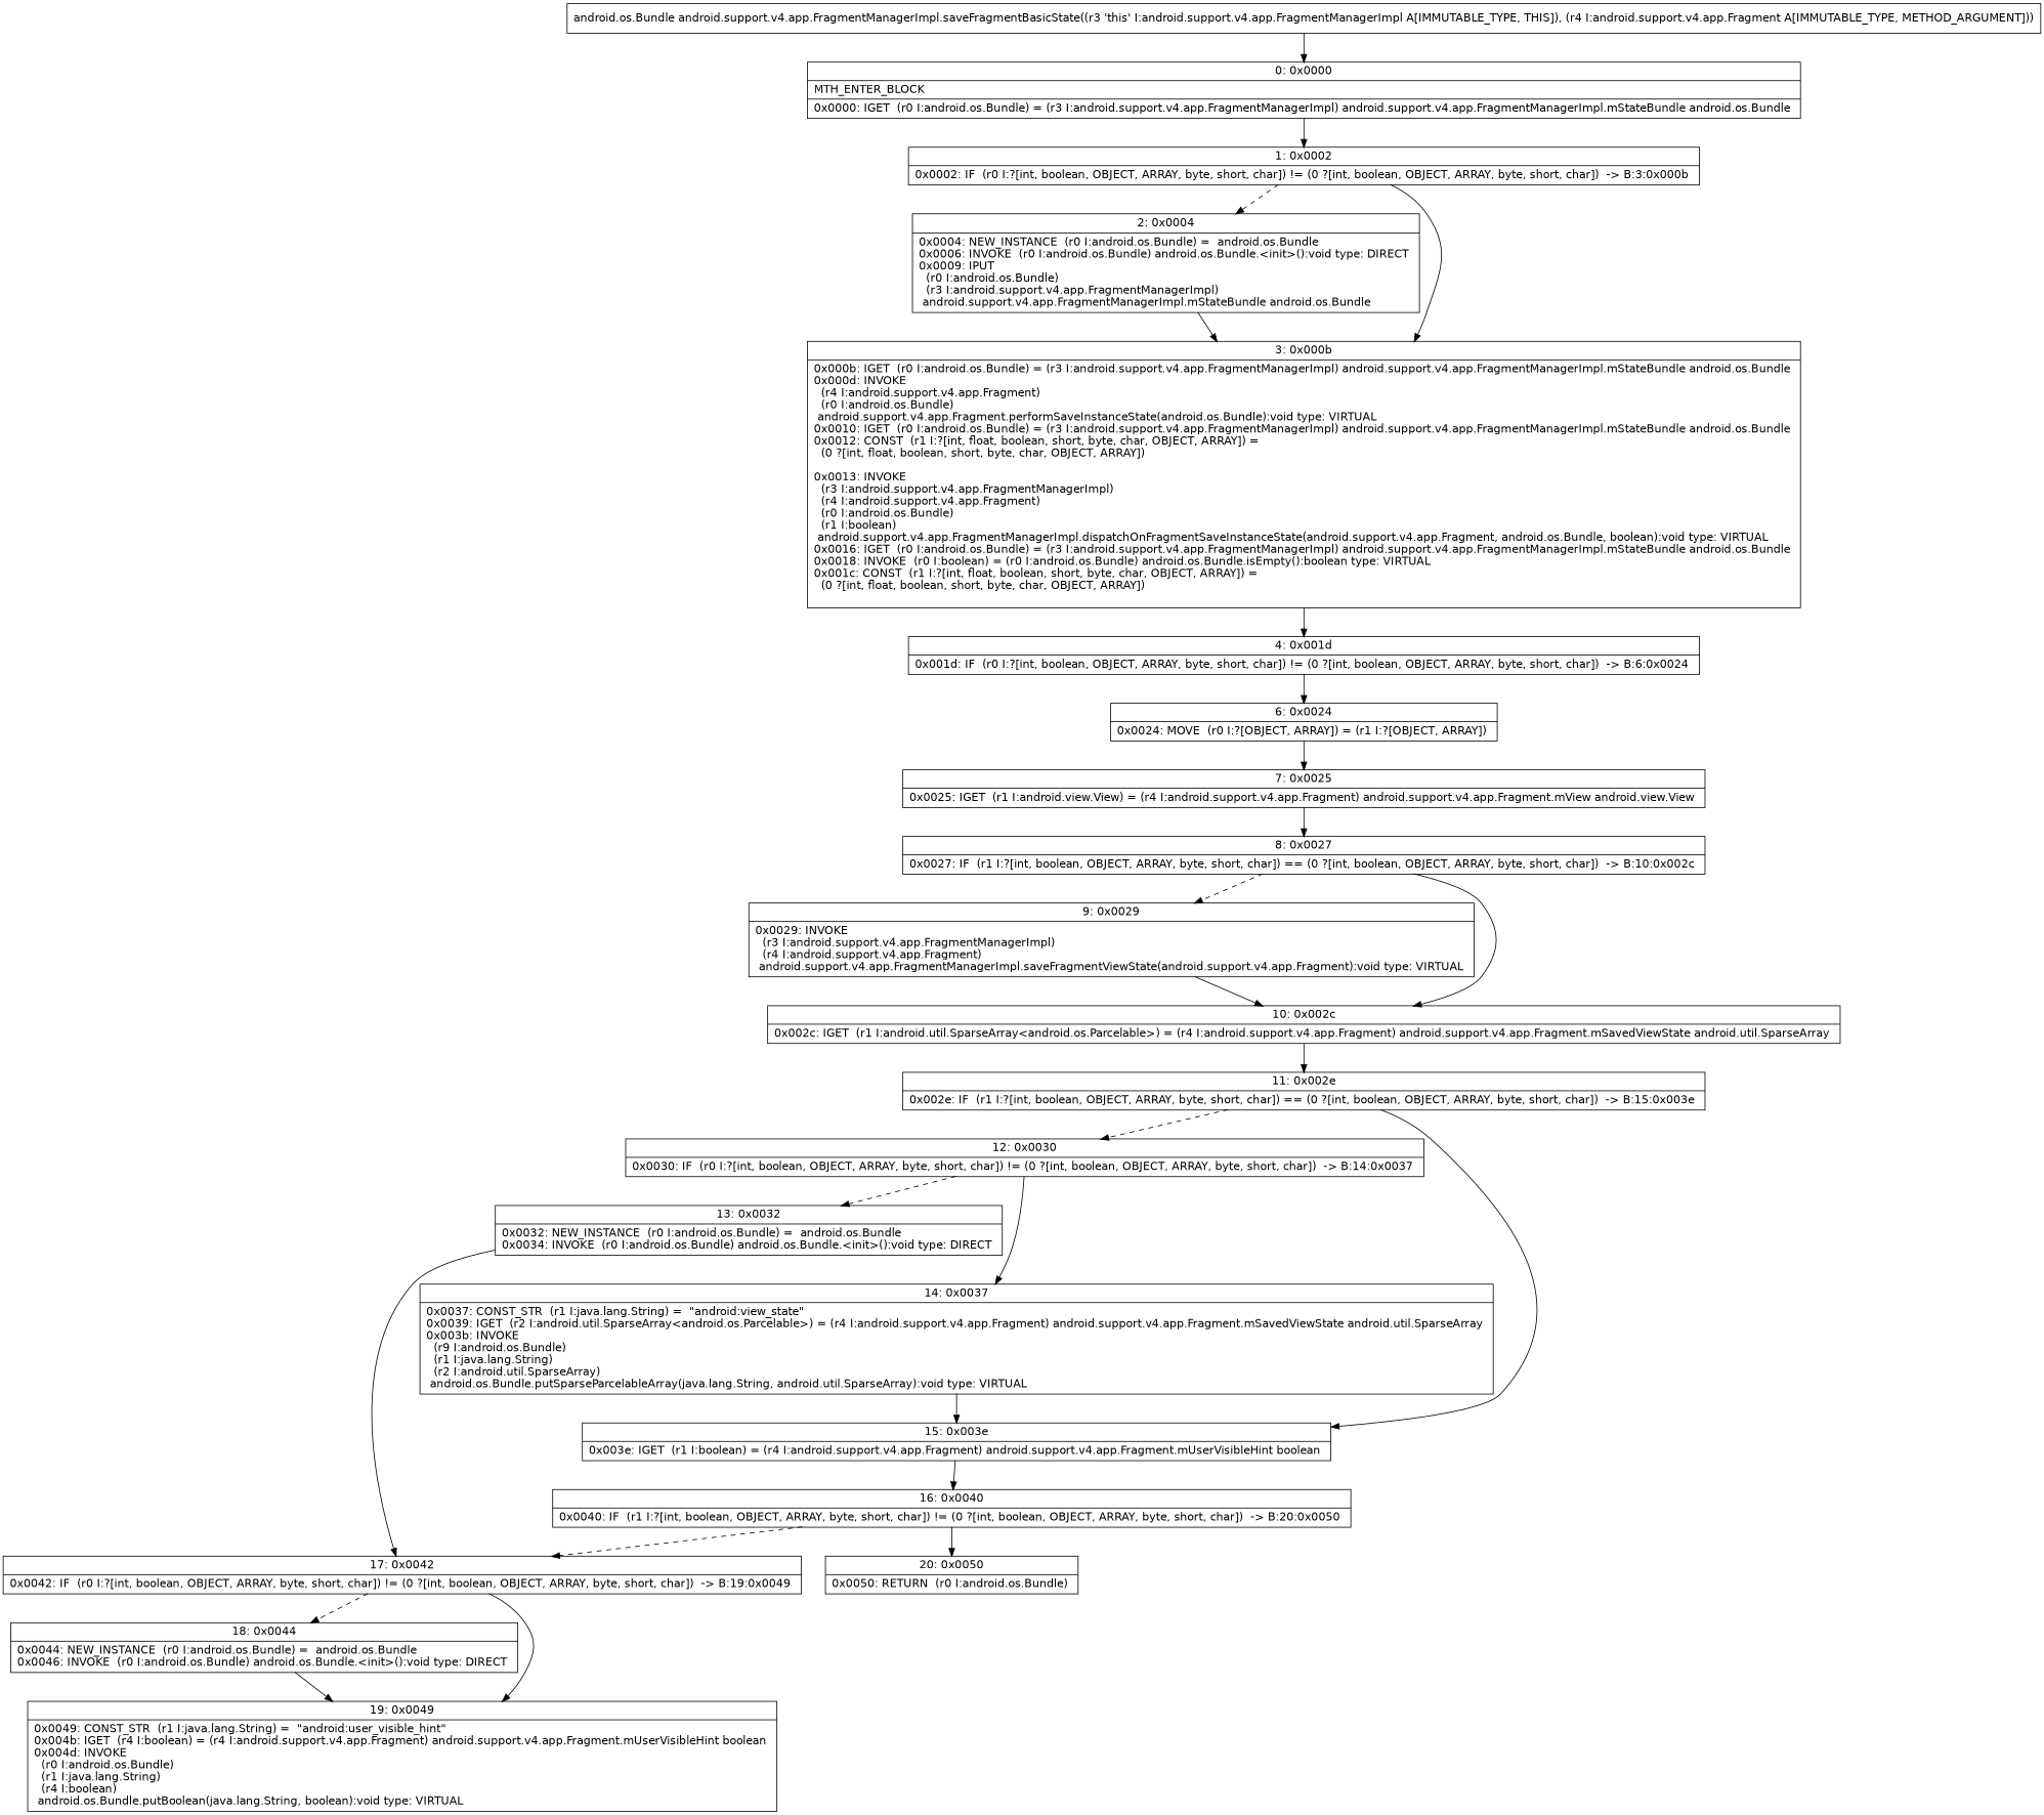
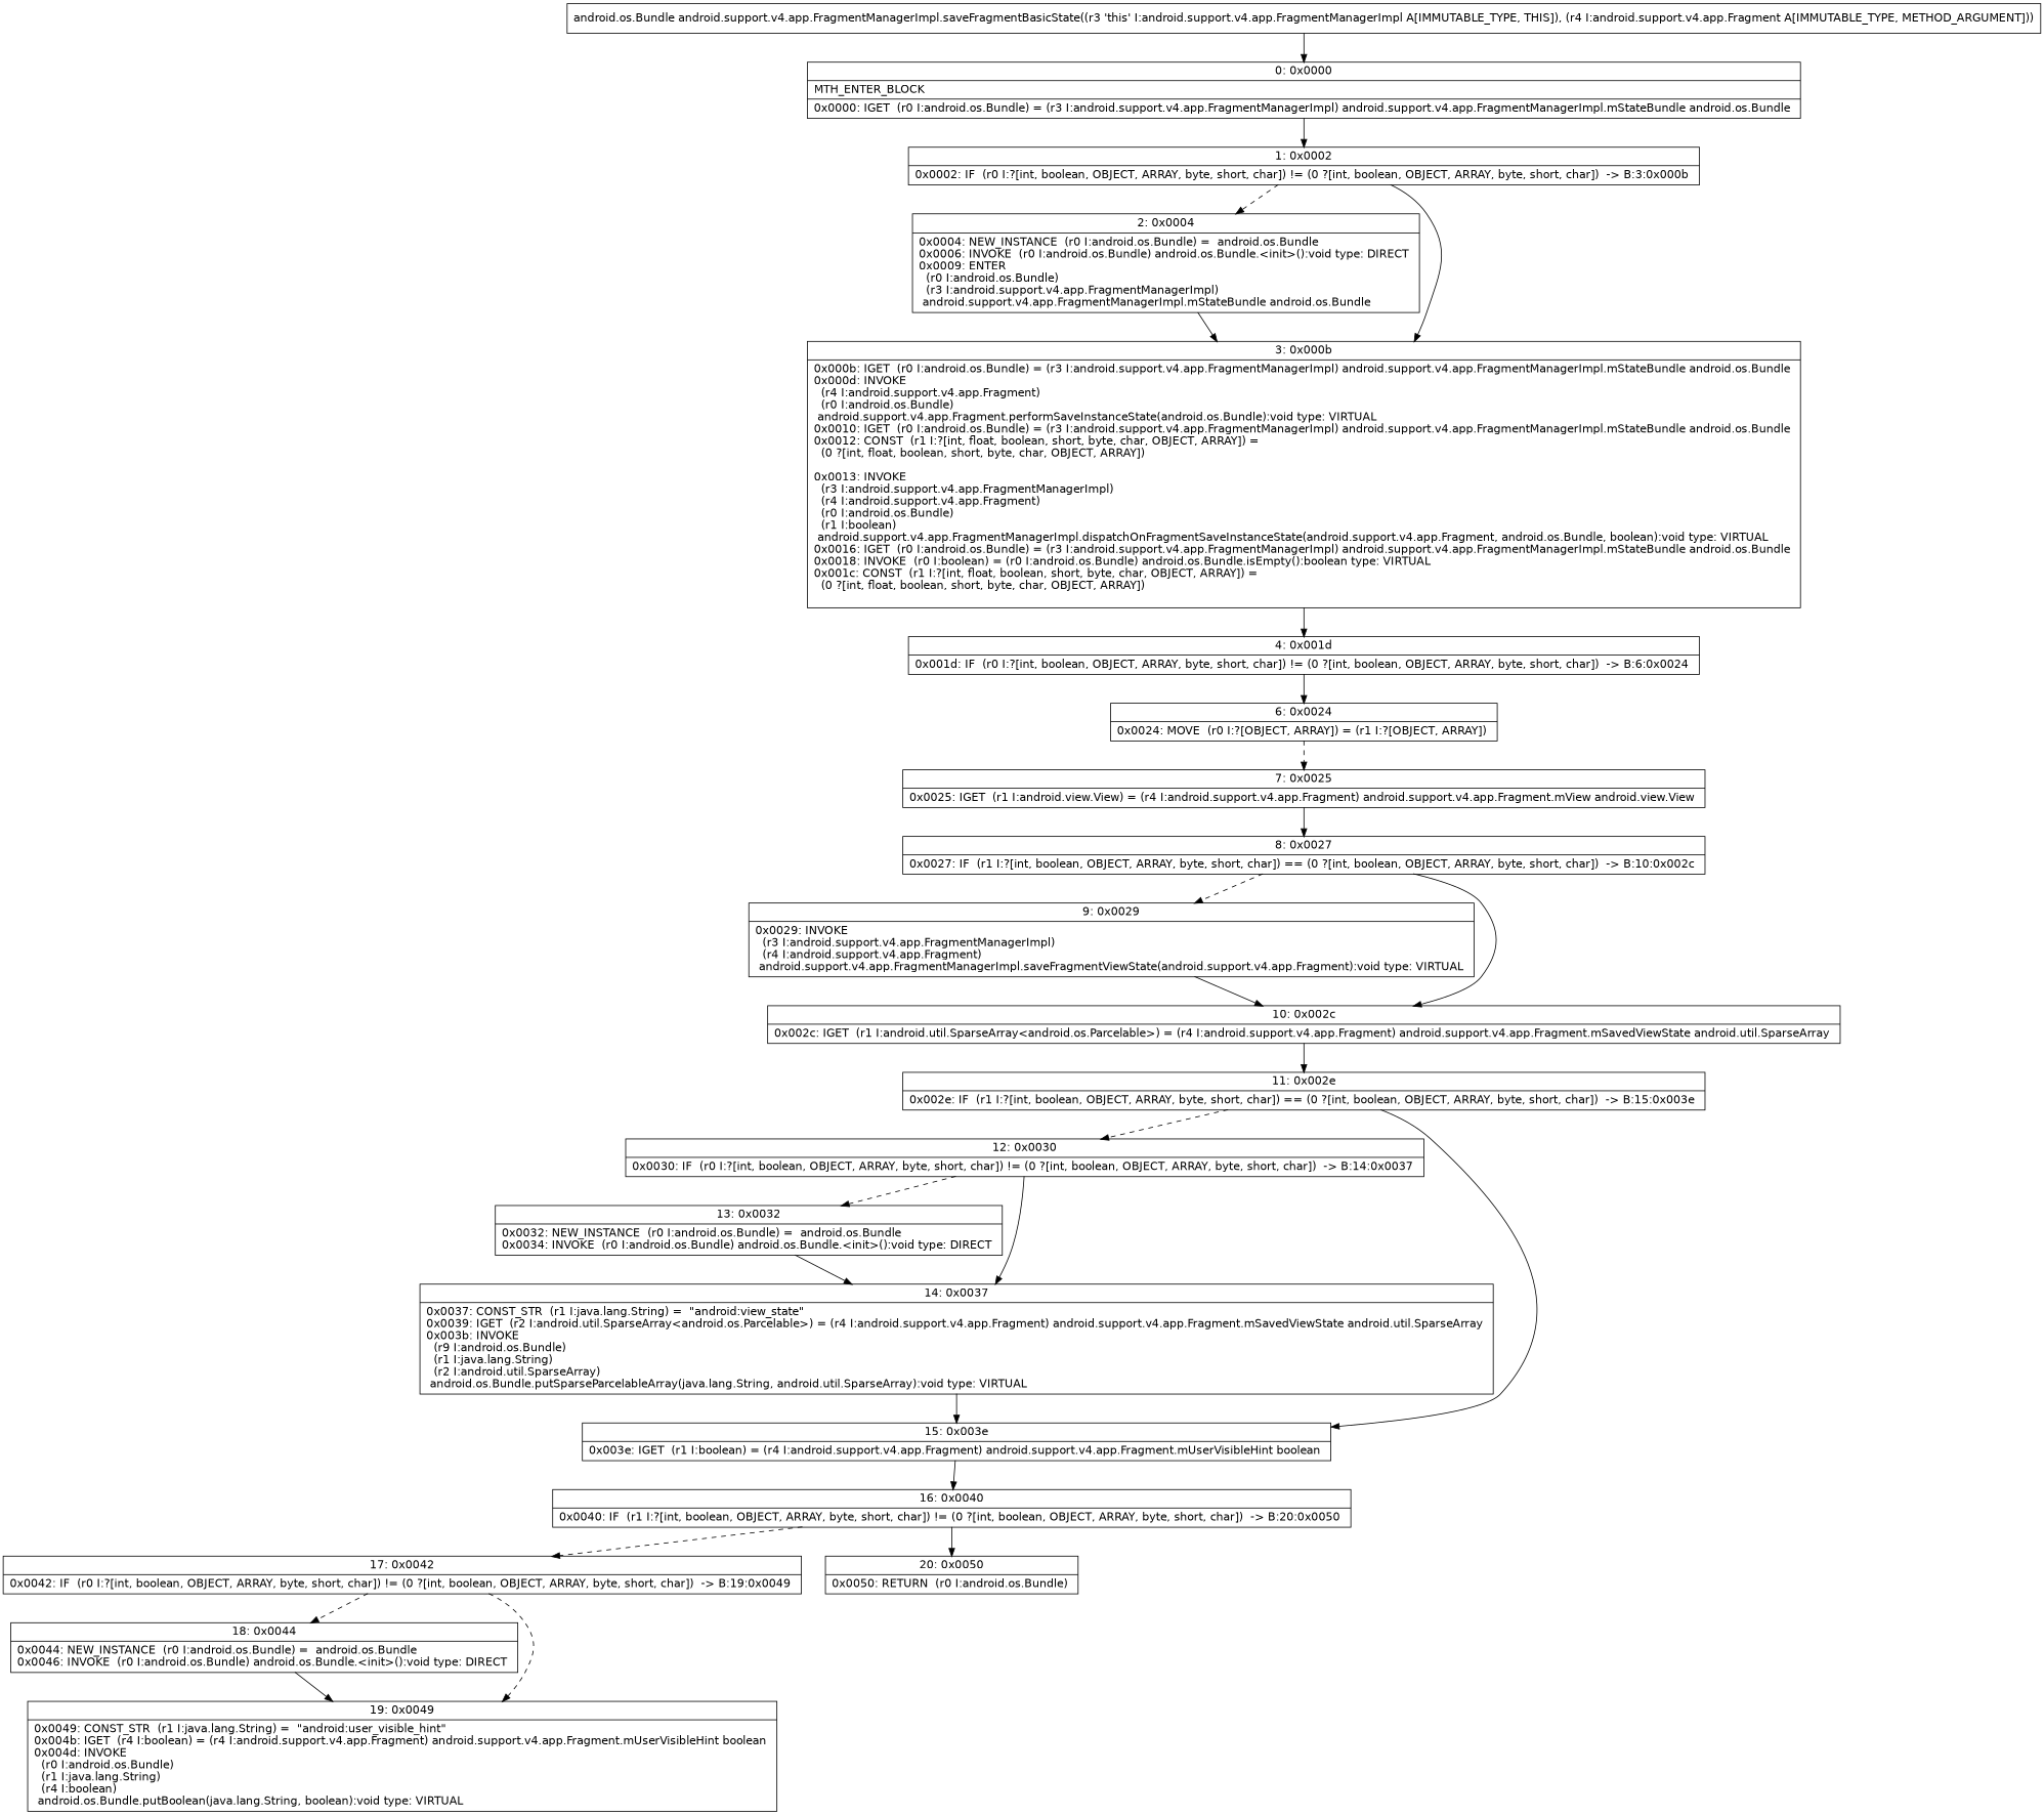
  digraph {
    fontname="DejaVu Sans"
    node [fontname="DejaVu Sans" shape=record]
    edge [fontname="DejaVu Sans"]
    n1 [label="{0\:\ 0x0000|MTH_ENTER_BLOCK\l|0x0000: IGET  (r0 I:android.os.Bundle) = (r3 I:android.support.v4.app.FragmentManagerImpl) android.support.v4.app.FragmentManagerImpl.mStateBundle android.os.Bundle \l}"]
    n2 [label="{1\:\ 0x0002|0x0002: IF  (r0 I:?[int, boolean, OBJECT, ARRAY, byte, short, char]) != (0 ?[int, boolean, OBJECT, ARRAY, byte, short, char])  \-\> B:3:0x000b \l}"]
-   n3 [label="{2\:\ 0x0004|0x0004: NEW_INSTANCE  (r0 I:android.os.Bundle) =  android.os.Bundle \l0x0006: INVOKE  (r0 I:android.os.Bundle) android.os.Bundle.\<init\>():void type: DIRECT \l0x0009: IPUT  \l  (r0 I:android.os.Bundle)\l  (r3 I:android.support.v4.app.FragmentManagerImpl)\l android.support.v4.app.FragmentManagerImpl.mStateBundle android.os.Bundle \l}"]
+   n3 [label="{2\:\ 0x0004|0x0004: NEW_INSTANCE  (r0 I:android.os.Bundle) =  android.os.Bundle \l0x0006: INVOKE  (r0 I:android.os.Bundle) android.os.Bundle.\<init\>():void type: DIRECT \l0x0009: ENTER  \l  (r0 I:android.os.Bundle)\l  (r3 I:android.support.v4.app.FragmentManagerImpl)\l android.support.v4.app.FragmentManagerImpl.mStateBundle android.os.Bundle \l}"]
    n4 [label="{3\:\ 0x000b|0x000b: IGET  (r0 I:android.os.Bundle) = (r3 I:android.support.v4.app.FragmentManagerImpl) android.support.v4.app.FragmentManagerImpl.mStateBundle android.os.Bundle \l0x000d: INVOKE  \l  (r4 I:android.support.v4.app.Fragment)\l  (r0 I:android.os.Bundle)\l android.support.v4.app.Fragment.performSaveInstanceState(android.os.Bundle):void type: VIRTUAL \l0x0010: IGET  (r0 I:android.os.Bundle) = (r3 I:android.support.v4.app.FragmentManagerImpl) android.support.v4.app.FragmentManagerImpl.mStateBundle android.os.Bundle \l0x0012: CONST  (r1 I:?[int, float, boolean, short, byte, char, OBJECT, ARRAY]) = \l  (0 ?[int, float, boolean, short, byte, char, OBJECT, ARRAY])\l \l0x0013: INVOKE  \l  (r3 I:android.support.v4.app.FragmentManagerImpl)\l  (r4 I:android.support.v4.app.Fragment)\l  (r0 I:android.os.Bundle)\l  (r1 I:boolean)\l android.support.v4.app.FragmentManagerImpl.dispatchOnFragmentSaveInstanceState(android.support.v4.app.Fragment, android.os.Bundle, boolean):void type: VIRTUAL \l0x0016: IGET  (r0 I:android.os.Bundle) = (r3 I:android.support.v4.app.FragmentManagerImpl) android.support.v4.app.FragmentManagerImpl.mStateBundle android.os.Bundle \l0x0018: INVOKE  (r0 I:boolean) = (r0 I:android.os.Bundle) android.os.Bundle.isEmpty():boolean type: VIRTUAL \l0x001c: CONST  (r1 I:?[int, float, boolean, short, byte, char, OBJECT, ARRAY]) = \l  (0 ?[int, float, boolean, short, byte, char, OBJECT, ARRAY])\l \l}"]
    n5 [label="{4\:\ 0x001d|0x001d: IF  (r0 I:?[int, boolean, OBJECT, ARRAY, byte, short, char]) != (0 ?[int, boolean, OBJECT, ARRAY, byte, short, char])  \-\> B:6:0x0024 \l}"]
    n6 [label="{6\:\ 0x0024|0x0024: MOVE  (r0 I:?[OBJECT, ARRAY]) = (r1 I:?[OBJECT, ARRAY]) \l}"]
    n7 [label="{7\:\ 0x0025|0x0025: IGET  (r1 I:android.view.View) = (r4 I:android.support.v4.app.Fragment) android.support.v4.app.Fragment.mView android.view.View \l}"]
    n8 [label="{8\:\ 0x0027|0x0027: IF  (r1 I:?[int, boolean, OBJECT, ARRAY, byte, short, char]) == (0 ?[int, boolean, OBJECT, ARRAY, byte, short, char])  \-\> B:10:0x002c \l}"]
    n9 [label="{9\:\ 0x0029|0x0029: INVOKE  \l  (r3 I:android.support.v4.app.FragmentManagerImpl)\l  (r4 I:android.support.v4.app.Fragment)\l android.support.v4.app.FragmentManagerImpl.saveFragmentViewState(android.support.v4.app.Fragment):void type: VIRTUAL \l}"]
    n10 [label="{10\:\ 0x002c|0x002c: IGET  (r1 I:android.util.SparseArray\<android.os.Parcelable\>) = (r4 I:android.support.v4.app.Fragment) android.support.v4.app.Fragment.mSavedViewState android.util.SparseArray \l}"]
    n11 [label="{11\:\ 0x002e|0x002e: IF  (r1 I:?[int, boolean, OBJECT, ARRAY, byte, short, char]) == (0 ?[int, boolean, OBJECT, ARRAY, byte, short, char])  \-\> B:15:0x003e \l}"]
    n12 [label="{12\:\ 0x0030|0x0030: IF  (r0 I:?[int, boolean, OBJECT, ARRAY, byte, short, char]) != (0 ?[int, boolean, OBJECT, ARRAY, byte, short, char])  \-\> B:14:0x0037 \l}"]
    n13 [label="{15\:\ 0x003e|0x003e: IGET  (r1 I:boolean) = (r4 I:android.support.v4.app.Fragment) android.support.v4.app.Fragment.mUserVisibleHint boolean \l}"]
    n14 [label="{13\:\ 0x0032|0x0032: NEW_INSTANCE  (r0 I:android.os.Bundle) =  android.os.Bundle \l0x0034: INVOKE  (r0 I:android.os.Bundle) android.os.Bundle.\<init\>():void type: DIRECT \l}"]
    n15 [label="{14\:\ 0x0037|0x0037: CONST_STR  (r1 I:java.lang.String) =  \"android:view_state\" \l0x0039: IGET  (r2 I:android.util.SparseArray\<android.os.Parcelable\>) = (r4 I:android.support.v4.app.Fragment) android.support.v4.app.Fragment.mSavedViewState android.util.SparseArray \l0x003b: INVOKE  \l  (r9 I:android.os.Bundle)\l  (r1 I:java.lang.String)\l  (r2 I:android.util.SparseArray)\l android.os.Bundle.putSparseParcelableArray(java.lang.String, android.util.SparseArray):void type: VIRTUAL \l}"]
    n16 [label="{16\:\ 0x0040|0x0040: IF  (r1 I:?[int, boolean, OBJECT, ARRAY, byte, short, char]) != (0 ?[int, boolean, OBJECT, ARRAY, byte, short, char])  \-\> B:20:0x0050 \l}"]
    n17 [label="{17\:\ 0x0042|0x0042: IF  (r0 I:?[int, boolean, OBJECT, ARRAY, byte, short, char]) != (0 ?[int, boolean, OBJECT, ARRAY, byte, short, char])  \-\> B:19:0x0049 \l}"]
    n18 [label="{20\:\ 0x0050|0x0050: RETURN  (r0 I:android.os.Bundle) \l}"]
    n19 [label="{18\:\ 0x0044|0x0044: NEW_INSTANCE  (r0 I:android.os.Bundle) =  android.os.Bundle \l0x0046: INVOKE  (r0 I:android.os.Bundle) android.os.Bundle.\<init\>():void type: DIRECT \l}"]
    n20 [label="{19\:\ 0x0049|0x0049: CONST_STR  (r1 I:java.lang.String) =  \"android:user_visible_hint\" \l0x004b: IGET  (r4 I:boolean) = (r4 I:android.support.v4.app.Fragment) android.support.v4.app.Fragment.mUserVisibleHint boolean \l0x004d: INVOKE  \l  (r0 I:android.os.Bundle)\l  (r1 I:java.lang.String)\l  (r4 I:boolean)\l android.os.Bundle.putBoolean(java.lang.String, boolean):void type: VIRTUAL \l}"]
    n21 [label="{android.os.Bundle android.support.v4.app.FragmentManagerImpl.saveFragmentBasicState((r3 'this' I:android.support.v4.app.FragmentManagerImpl A[IMMUTABLE_TYPE, THIS]), (r4 I:android.support.v4.app.Fragment A[IMMUTABLE_TYPE, METHOD_ARGUMENT])) }"]
    n1 -> n2
    n2 -> n3 [style=dashed]
    n2 -> n4
    n3 -> n4
    n4 -> n5
    n5 -> n6
-   n6 -> n7
+   n6 -> n7 [style=dashed]
    n7 -> n8
    n8 -> n9 [style=dashed]
    n8 -> n10
    n9 -> n10
    n10 -> n11
    n11 -> n12 [style=dashed]
    n11 -> n13
    n12 -> n14 [style=dashed]
    n12 -> n15
    n13 -> n16
-   n14 -> n17
+   n14 -> n15
    n15 -> n13
    n16 -> n17 [style=dashed]
    n16 -> n18
    n17 -> n19 [style=dashed]
-   n17 -> n20
+   n17 -> n20 [style=dashed]
    n19 -> n20
    n21 -> n1
  }
